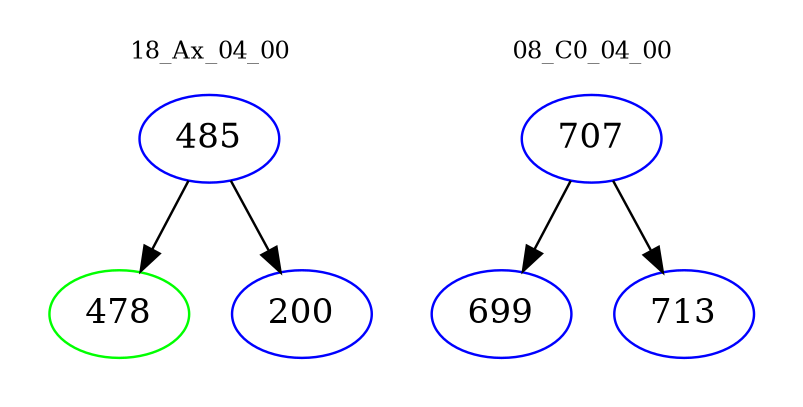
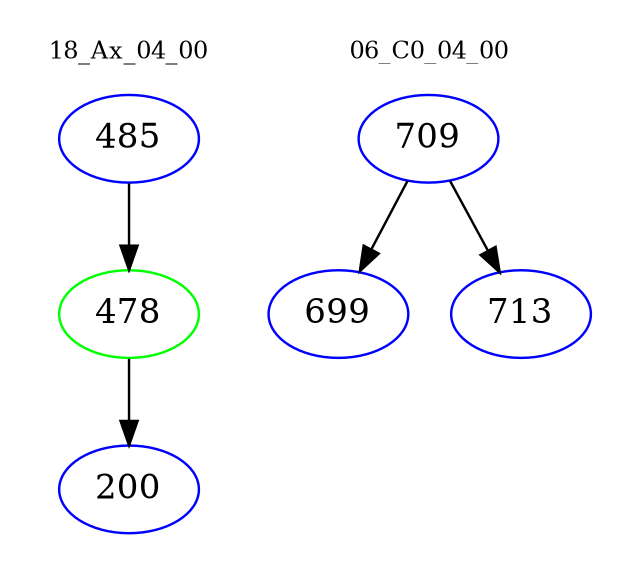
  digraph {
    node [color=blue]
    edge [color=black]
    n1 [label=485]
    n2 [color=green label=478]
    n3 [label=200]
-   n4 [label=707]
+   n4 [label=709]
    n5 [label=699]
    n6 [label=713]
    subgraph cluster_1 {
      color=white
      fontsize=10
      label="18_Ax_04_00"
      n1
      n2
      n3
    }
    subgraph cluster_2 {
      color=white
      fontsize=10
-     label="08_C0_04_00"
+     label="06_C0_04_00"
      n4
      n5
      n6
    }
    n1 -> n2
-   n1 -> n3
+   n2 -> n3
    n4 -> n5
    n4 -> n6
  }
